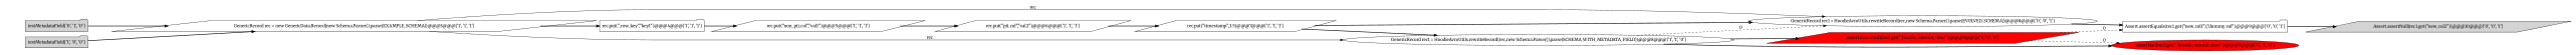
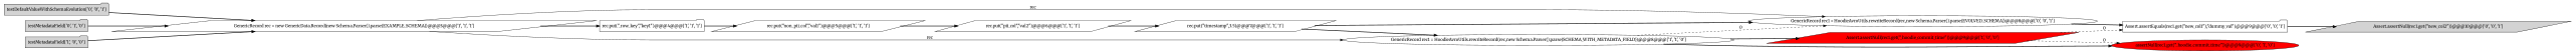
  digraph {
    rankdir=LR
    fontname=Merriweather
    node [fillcolor=white shape=parallelogram style=filled fontname=Merriweather]
    edge [style=bold fontname=Merriweather]
    n1 [fillcolor=red label="Assert.assertNull(rec1.get(\"_hoodie_commit_time\"))@@@9@@@['1', '0', '0']"]
    n2 [label="Assert.assertEquals(rec1.get(\"new_col1\"),\"dummy_val\")@@@9@@@['0', '0', '1']" shape=folder]
    n3 [fillcolor=red label="assertNull(rec1.get(\"_hoodie_commit_time\"))@@@9@@@['0', '1', '0']" shape=ellipse]
    n4 [fillcolor=lightgray label="Assert.assertNull(rec1.get(\"new_col2\"))@@@10@@@['0', '0', '1']"]
+   n5 [fillcolor=lightgray label="testDefaultValueWithSchemaEvolution['0', '0', '1']" shape=folder]
    n6 [label="GenericRecord rec = new GenericData.Record(new Schema.Parser().parse(EXAMPLE_SCHEMA))@@@3@@@['1', '1', '1']"]
    n7 [label="rec.put(\"_row_key\",\"key1\")@@@4@@@['1', '1', '1']" shape=folder]
    n8 [label="GenericRecord rec1 = HoodieAvroUtils.rewriteRecord(rec,new Schema.Parser().parse(SCHEMA_WITH_METADATA_FIELD))@@@8@@@['1', '1', '0']" shape=ellipse]
    n9 [label="GenericRecord rec1 = HoodieAvroUtils.rewriteRecord(rec,new Schema.Parser().parse(EVOLVED_SCHEMA))@@@8@@@['0', '0', '1']" shape=ellipse]
    n10 [label="rec.put(\"non_pii_col\",\"val1\")@@@5@@@['1', '1', '1']"]
    n11 [label="rec.put(\"pii_col\",\"val2\")@@@6@@@['1', '1', '1']"]
    n12 [fillcolor=lightgray label="testMetadataField['0', '1', '0']" shape=folder]
    n13 [label="rec.put(\"timestamp\",3.5)@@@7@@@['1', '1', '1']"]
    n14 [fillcolor=lightgray label="testMetadataField['1', '0', '0']" shape=folder]
    n1 -> n2 [label=0 style=dashed]
    n1 -> n3 [label=0 style=dashed]
    n2 -> n4
+   n5 -> n6
    n6 -> n7
    n6 -> n8 [label=rec style=solid]
    n6 -> n9 [label=rec style=solid]
    n7 -> n10
    n8 -> n1
    n8 -> n3
    n8 -> n9 [label=0 style=dashed]
    n9 -> n2
    n10 -> n11
    n11 -> n13
    n12 -> n6
    n13 -> n8
    n13 -> n9
    n14 -> n6
  }
